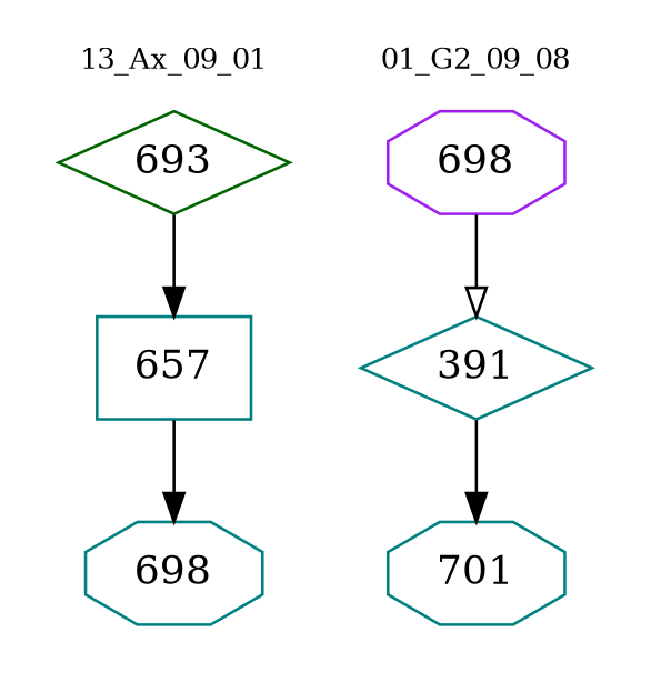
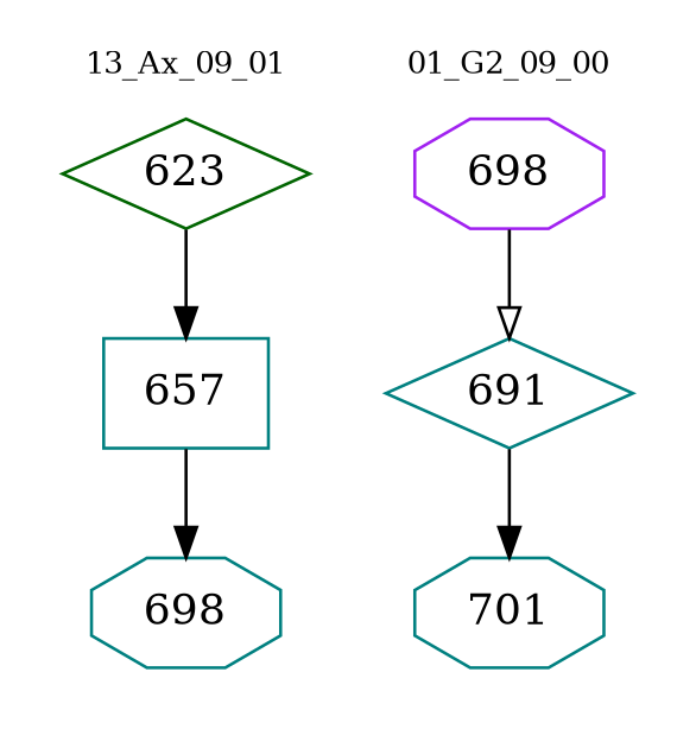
  digraph {
    node [color=teal shape=octagon]
    edge [arrowhead=normal color=black]
-   n1 [color=darkgreen label=693 shape=diamond]
+   n1 [color=darkgreen label=623 shape=diamond]
    n2 [label=657 shape=box]
    n3 [label=698]
    n4 [color=purple label=698]
-   n5 [label=391 shape=diamond]
+   n5 [label=691 shape=diamond]
    n6 [label=701]
    subgraph cluster_1 {
      color=white
      fontsize=10
      label="13_Ax_09_01"
      n1
      n2
      n3
    }
    subgraph cluster_2 {
      color=white
      fontsize=10
-     label="01_G2_09_08"
+     label="01_G2_09_00"
      n4
      n5
      n6
    }
    n1 -> n2
    n2 -> n3
    n4 -> n5 [arrowhead=onormal]
    n5 -> n6
  }
